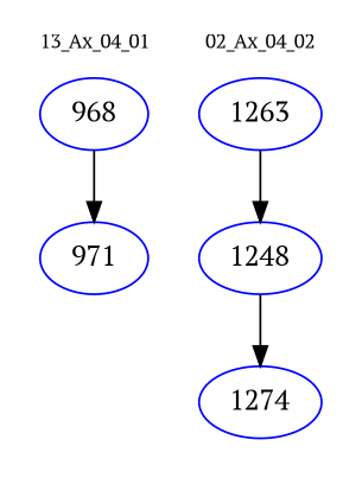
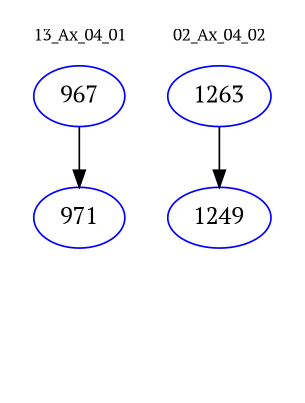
  digraph {
    fontname="PT Serif"
    node [color=blue fontname="PT Serif"]
    edge [color=black fontname="PT Serif"]
-   n1 [label=968]
+   n1 [label=967]
    n2 [label=971]
    n3 [label=1263]
-   n4 [label=1248]
-   n5 [label=1274]
+   n4 [label=1249]
    subgraph cluster_1 {
      color=white
      fontsize=10
      label="13_Ax_04_01"
      n1
      n2
    }
    subgraph cluster_2 {
      color=white
      fontsize=10
      label="02_Ax_04_02"
      n3
      n4
-     n5
    }
    n1 -> n2
    n3 -> n4
-   n4 -> n5
  }
